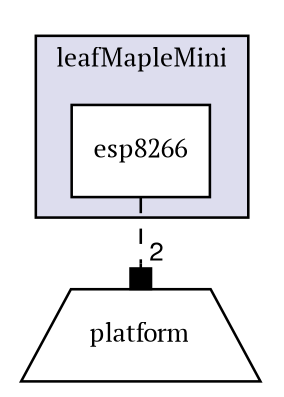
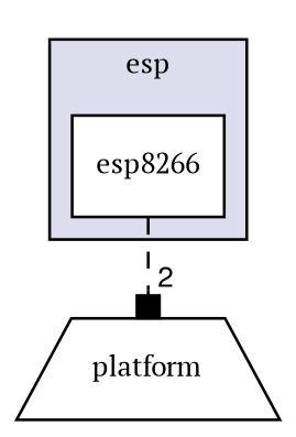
  digraph {
    compound=true
    fontname="PT Serif"
    node [fillcolor=white fontname="PT Serif" fontsize=10 style=filled]
    n1 [label=esp8266 pencolor=black shape=box]
    n2 [label=platform shape=trapezium]
    subgraph cluster_1 {
      bgcolor="#ddddee"
      fontsize=10
-     label=leafMapleMini
+     label=esp
      pencolor=black
      n1
    }
    n1 -> n2 [headlabel=2 labeldistance=1.5 labelfontname=FreeSans labelfontsize=10 style=dashed arrowhead=box fontname="PT Serif"]
  }
